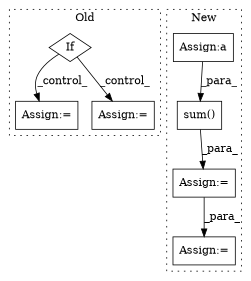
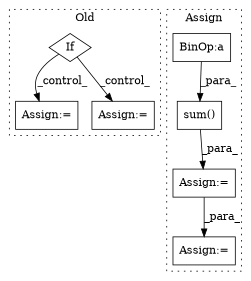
  digraph {
    node [a=68 l=3 shape=box]
    n1 [a=96 l="3,18" label=If s="3715,3738" shape=diamond]
    n2 [l=22 label="Assign:=" s=4013]
    n3 [label="Assign:=" s=4438]
    n4 [a=75 l=37 label="sum()" s=5054]
    n5 [label="Assign:=" s=5240]
-   n6 [a=82 label="Assign:a" s=4545]
+   n6 [a=82 label="BinOp:a" s=4545]
    n7 [label="Assign:=" s=5051]
    subgraph cluster_1 {
      label=Old
      style=dotted
      n1
      n2
      n3
    }
    subgraph cluster_2 {
-     label=New
+     label=Assign
      style=dotted
      n4
      n5
      n6
      n7
    }
    n1 -> n2 [label=_control_]
    n1 -> n3 [label=_control_]
    n4 -> n7 [label=_para_]
    n6 -> n4 [label=_para_]
    n7 -> n5 [label=_para_]
  }
